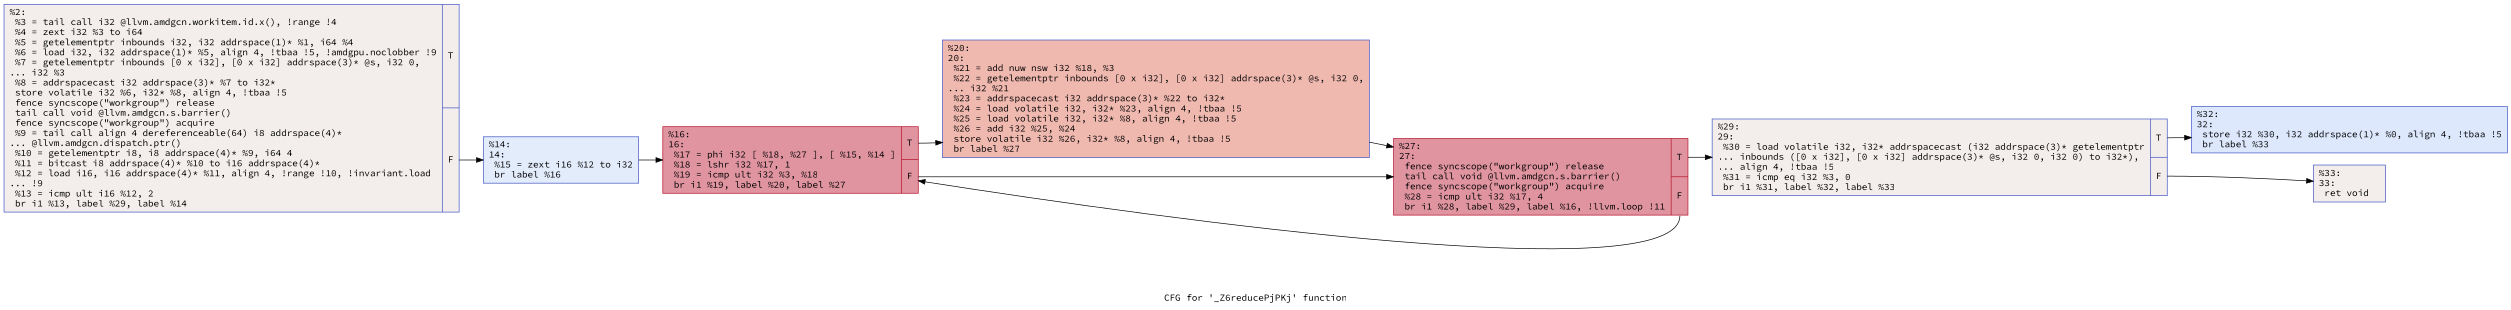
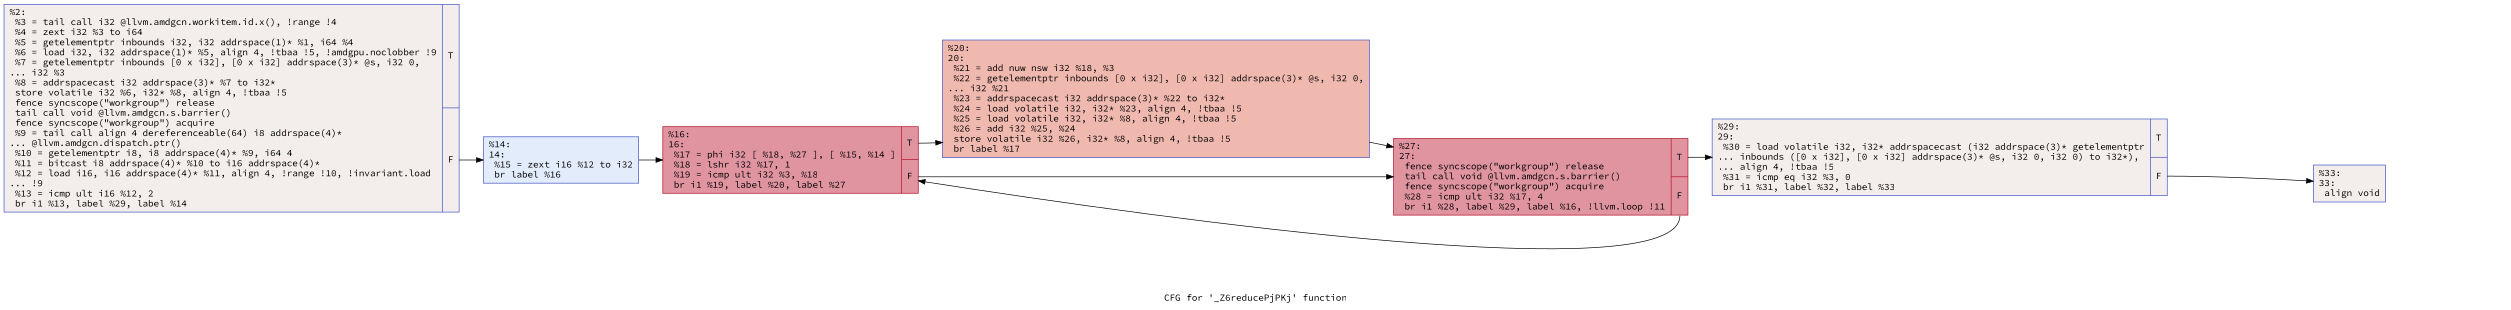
  digraph {
    fontname="Source Code Pro"
    label="CFG for '_Z6reducePjPKj' function"
    rankdir=LR
    node [color="#3d50c3ff" fillcolor="#e3d9d370" fontname="Source Code Pro" shape=record style=filled]
    edge [fontname="Source Code Pro" tailport=s0]
    n1 [label="{%2:\l  %3 = tail call i32 @llvm.amdgcn.workitem.id.x(), !range !4\l  %4 = zext i32 %3 to i64\l  %5 = getelementptr inbounds i32, i32 addrspace(1)* %1, i64 %4\l  %6 = load i32, i32 addrspace(1)* %5, align 4, !tbaa !5, !amdgpu.noclobber !9\l  %7 = getelementptr inbounds [0 x i32], [0 x i32] addrspace(3)* @s, i32 0,\l... i32 %3\l  %8 = addrspacecast i32 addrspace(3)* %7 to i32*\l  store volatile i32 %6, i32* %8, align 4, !tbaa !5\l  fence syncscope(\"workgroup\") release\l  tail call void @llvm.amdgcn.s.barrier()\l  fence syncscope(\"workgroup\") acquire\l  %9 = tail call align 4 dereferenceable(64) i8 addrspace(4)*\l... @llvm.amdgcn.dispatch.ptr()\l  %10 = getelementptr i8, i8 addrspace(4)* %9, i64 4\l  %11 = bitcast i8 addrspace(4)* %10 to i16 addrspace(4)*\l  %12 = load i16, i16 addrspace(4)* %11, align 4, !range !10, !invariant.load\l... !9\l  %13 = icmp ult i16 %12, 2\l  br i1 %13, label %29, label %14\l|{<s0>T|<s1>F}}"]
    n2 [fillcolor="#bfd3f670" label="{%14:\l14:                                               \l  %15 = zext i16 %12 to i32\l  br label %16\l}"]
    n3 [label="{%29:\l29:                                               \l  %30 = load volatile i32, i32* addrspacecast (i32 addrspace(3)* getelementptr\l... inbounds ([0 x i32], [0 x i32] addrspace(3)* @s, i32 0, i32 0) to i32*),\l... align 4, !tbaa !5\l  %31 = icmp eq i32 %3, 0\l  br i1 %31, label %32, label %33\l|{<s0>T|<s1>F}}"]
-   n4 [fillcolor="#b2ccfb70" label="{%32:\l32:                                               \l  store i32 %30, i32 addrspace(1)* %0, align 4, !tbaa !5\l  br label %33\l}"]
-   n5 [label="{%33:\l33:                                               \l  ret void\l}"]
+   n5 [label="{%33:\l33:                                               \l  align void\l}"]
    n6 [color="#b70d28ff" fillcolor="#b70d2870" label="{%16:\l16:                                               \l  %17 = phi i32 [ %18, %27 ], [ %15, %14 ]\l  %18 = lshr i32 %17, 1\l  %19 = icmp ult i32 %3, %18\l  br i1 %19, label %20, label %27\l|{<s0>T|<s1>F}}"]
-   n7 [fillcolor="#de614d70" label="{%20:\l20:                                               \l  %21 = add nuw nsw i32 %18, %3\l  %22 = getelementptr inbounds [0 x i32], [0 x i32] addrspace(3)* @s, i32 0,\l... i32 %21\l  %23 = addrspacecast i32 addrspace(3)* %22 to i32*\l  %24 = load volatile i32, i32* %23, align 4, !tbaa !5\l  %25 = load volatile i32, i32* %8, align 4, !tbaa !5\l  %26 = add i32 %25, %24\l  store volatile i32 %26, i32* %8, align 4, !tbaa !5\l  br label %27\l}"]
+   n7 [fillcolor="#de614d70" label="{%20:\l20:                                               \l  %21 = add nuw nsw i32 %18, %3\l  %22 = getelementptr inbounds [0 x i32], [0 x i32] addrspace(3)* @s, i32 0,\l... i32 %21\l  %23 = addrspacecast i32 addrspace(3)* %22 to i32*\l  %24 = load volatile i32, i32* %23, align 4, !tbaa !5\l  %25 = load volatile i32, i32* %8, align 4, !tbaa !5\l  %26 = add i32 %25, %24\l  store volatile i32 %26, i32* %8, align 4, !tbaa !5\l  br label %17\l}"]
    n8 [color="#b70d28ff" fillcolor="#b70d2870" label="{%27:\l27:                                               \l  fence syncscope(\"workgroup\") release\l  tail call void @llvm.amdgcn.s.barrier()\l  fence syncscope(\"workgroup\") acquire\l  %28 = icmp ult i32 %17, 4\l  br i1 %28, label %29, label %16, !llvm.loop !11\l|{<s0>T|<s1>F}}"]
    n1 -> n2 [tailport=s1]
    n2 -> n6
-   n3 -> n4
    n3 -> n5 [tailport=s1]
    n6 -> n7
    n6 -> n8 [tailport=s1]
    n7 -> n8
    n8 -> n3
    n8 -> n6 [tailport=s1]
  }
